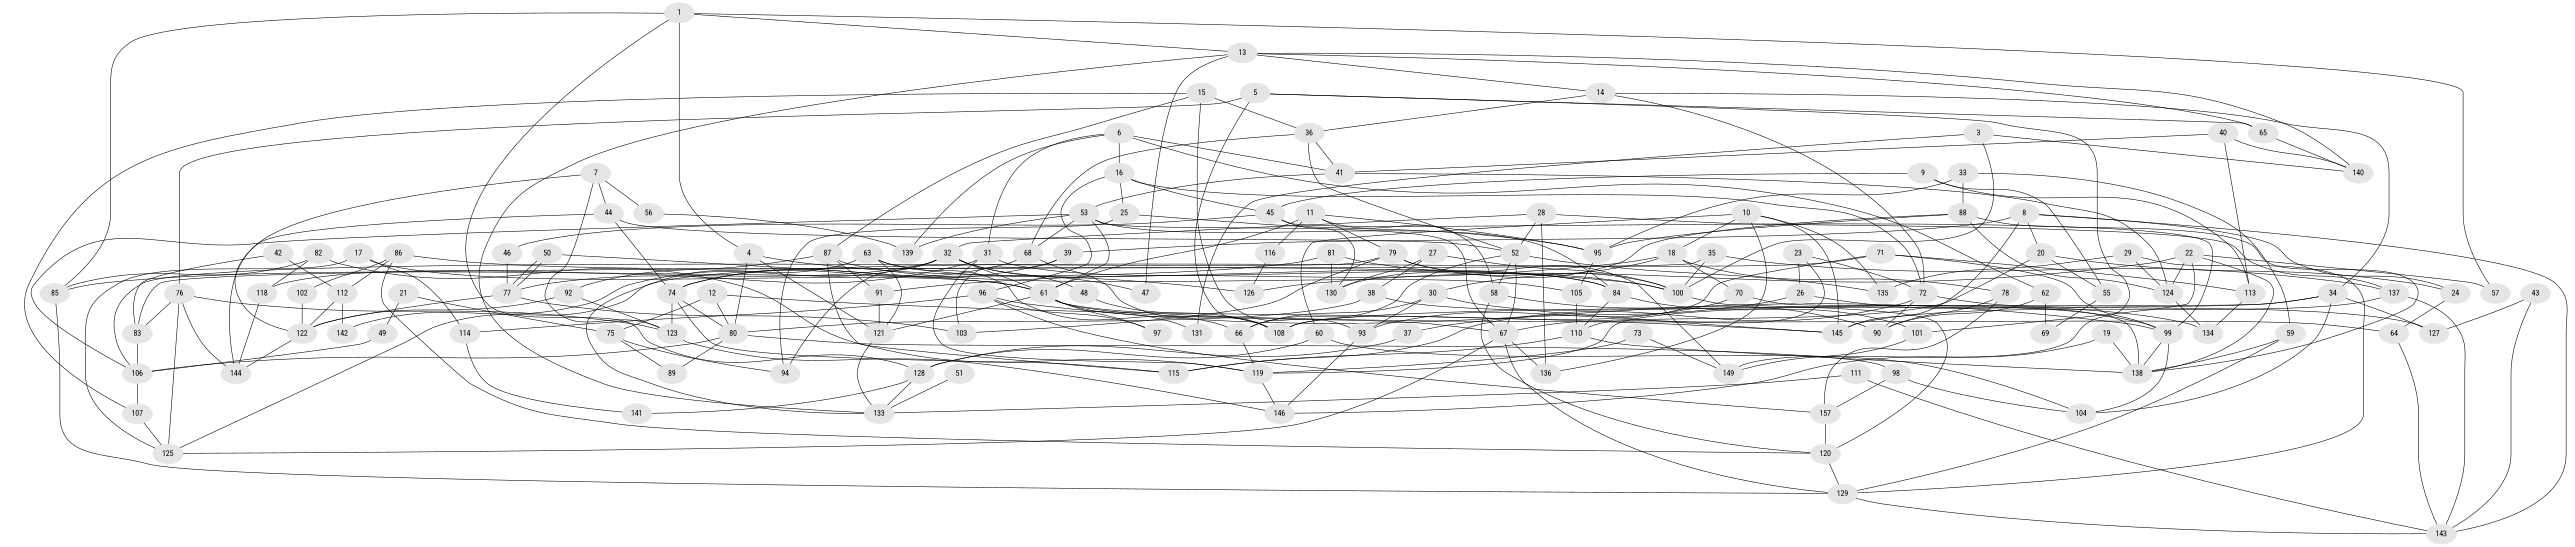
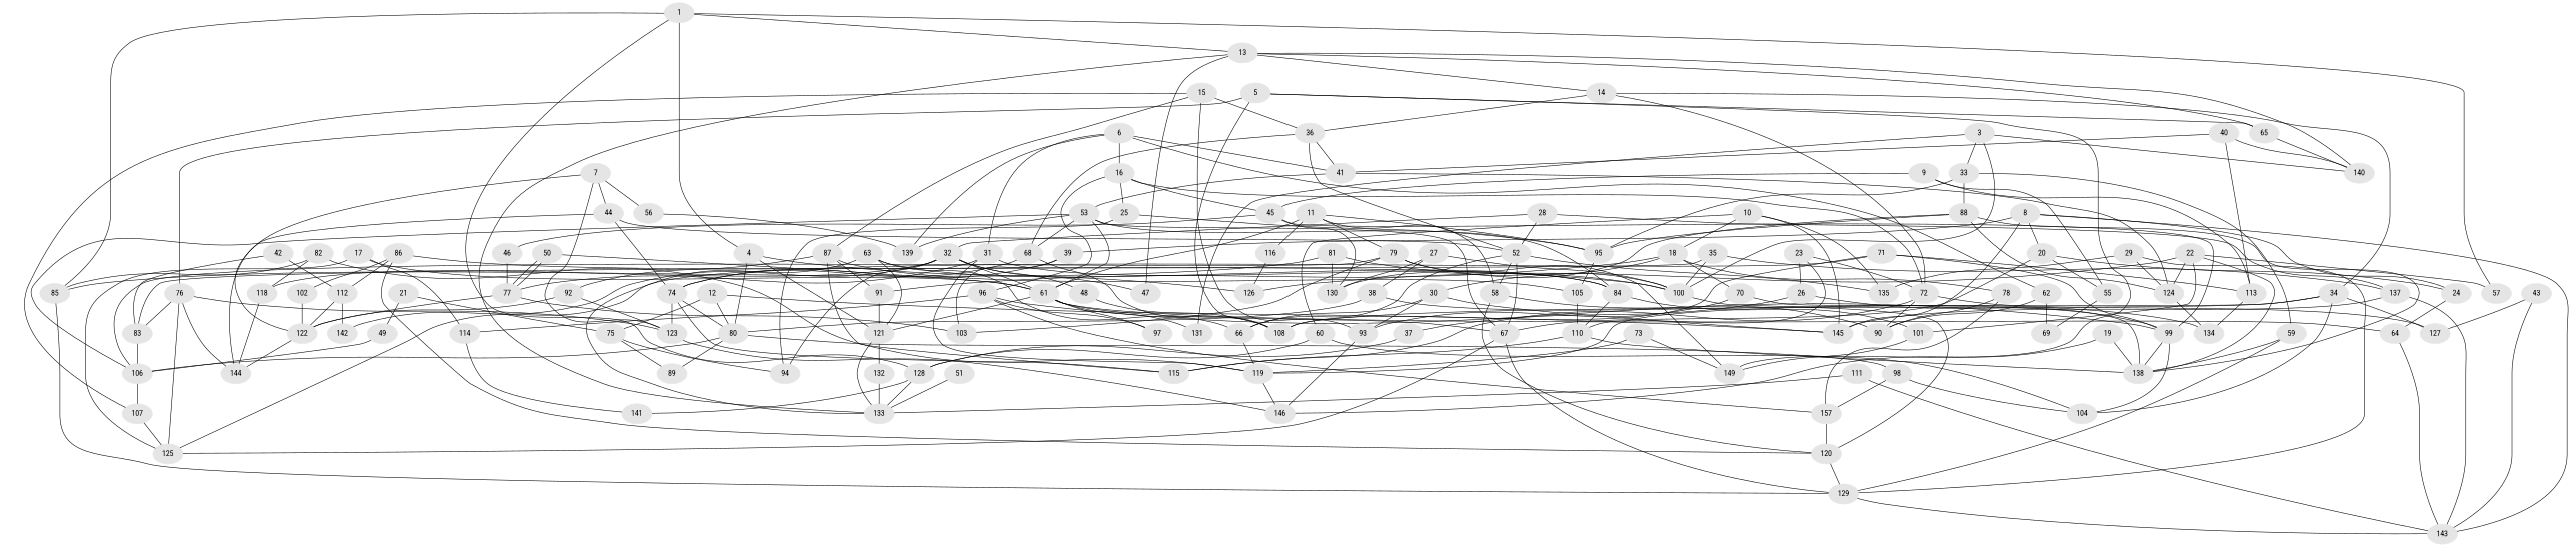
  graph {
    fontname="Roboto Condensed"
    node [color=gray90 fontname="Roboto Condensed" style=filled]
    edge [fontname="Roboto Condensed"]
    1
    4
    13
    57
    85
    128
    80
    121
    126
    140
    65
    14
    47
    133
    129
    141
    60
    104
    124
    134
    3
    131
    33
    100
    95
    59
    88
    120
    106
    89
    98
+   132
    5
    76
    108
    n36 [label=149]
    123
    125
    83
    144
    6
    16
    31
    41
    62
    139
    45
    72
    25
    96
    77
    84
    119
    53
    69
    90
    7
    44
    56
    122
    52
    74
    146
    8
    20
    24
    39
    143
    145
    55
    67
    64
    103
    9
    113
    99
    130
    46
    10
    18
    135
-   136
    30
    70
    78
    91
    11
    58
    61
    79
    116
    97
    105
    12
    75
    94
    34
    36
    127
    68
    115
    15
    87
    93
    107
    92
    114
    n108 [label=157]
    17
    66
    138
    19
    21
    49
    22
    101
    23
    26
    110
    37
    27
    38
    28
    32
    137
    48
    118
    142
    29
    35
    40
    42
    112
    43
    50
    51
    86
    102
    63
    71
    73
    81
    82
    111
    1 -- 4
    1 -- 13
    1 -- 57
    1 -- 85
    1 -- 128
    4 -- 80
    4 -- 121
    4 -- 126
    13 -- 140
    13 -- 65
    13 -- 14
    13 -- 47
    13 -- 133
    85 -- 129
    128 -- 133
    128 -- 141
    80 -- 106
    80 -- 89
    80 -- 98
    121 -- 133
+   121 -- 132
    65 -- 140
    14 -- 72
    14 -- 34
    14 -- 36
    129 -- 143
    60 -- 128
    60 -- 104
    124 -- 134
    3 -- 140
    3 -- 131
+   3 -- 33
    3 -- 100
    33 -- 95
    33 -- 59
    33 -- 88
    100 -- 120
    95 -- 105
    59 -- 129
    59 -- 138
    88 -- 124
    88 -- 95
    88 -- 130
    88 -- 138
    120 -- 129
    106 -- 107
    98 -- 104
    98 -- n108
+   132 -- 133
    5 -- 65
    5 -- 76
    5 -- 108
    5 -- n36
    76 -- 123
    76 -- 125
    76 -- 83
    76 -- 144
    123 -- 146
    83 -- 106
    6 -- 16
    6 -- 31
    6 -- 41
    6 -- 62
    6 -- 139
    16 -- 45
    16 -- 72
    16 -- 25
    16 -- 96
    31 -- 77
    31 -- 84
    31 -- 119
    41 -- 124
    41 -- 53
    62 -- 69
    62 -- 90
    45 -- 99
    45 -- 130
    45 -- 46
    72 -- 90
    72 -- 127
    72 -- 115
    25 -- 95
    25 -- 94
    96 -- 99
    96 -- 97
    96 -- 114
    96 -- n108
    77 -- 122
    77 -- 103
    84 -- 101
    84 -- 110
    119 -- 146
    53 -- 106
    53 -- 139
    53 -- 84
    53 -- 67
    53 -- 61
    53 -- 68
    7 -- 123
    7 -- 44
    7 -- 56
    7 -- 122
    44 -- 144
    44 -- 52
    44 -- 74
    56 -- 139
    122 -- 144
    52 -- 67
    52 -- 135
    52 -- 58
    52 -- 66
    74 -- 80
    74 -- 123
    74 -- 115
    8 -- 20
    8 -- 24
    8 -- 39
    8 -- 143
    8 -- 145
    20 -- 24
    20 -- 55
    20 -- 67
    24 -- 64
    39 -- 74
    39 -- 103
    55 -- 69
    67 -- 129
    67 -- 125
-   67 -- 136
    64 -- 143
    9 -- 45
    9 -- 55
    9 -- 113
    113 -- 134
    99 -- 104
    99 -- 138
    46 -- 77
    10 -- 60
    10 -- 145
    10 -- 18
    10 -- 135
-   10 -- 136
    18 -- 30
    18 -- 70
    18 -- 78
    18 -- 91
    30 -- 145
    30 -- 93
    30 -- 66
    70 -- 93
    70 -- 138
    78 -- 90
    78 -- n108
    91 -- 121
    11 -- 95
    11 -- 58
    11 -- 61
    11 -- 79
    11 -- 116
    58 -- 120
    58 -- 90
    61 -- 121
    61 -- 131
    61 -- 67
    61 -- 64
    61 -- 97
    79 -- 100
    79 -- 106
    79 -- n36
    79 -- 103
    116 -- 126
    105 -- 110
    12 -- 80
    12 -- 145
    12 -- 75
    75 -- 89
    75 -- 94
    34 -- 104
    34 -- 108
    34 -- 119
    34 -- 127
    36 -- 41
    36 -- 52
    36 -- 68
    68 -- 108
    68 -- 74
    15 -- 36
    15 -- 87
    15 -- 93
    15 -- 107
    87 -- 91
    87 -- 105
    87 -- 115
    87 -- 92
    93 -- 146
    107 -- 125
    92 -- 123
    92 -- 122
    114 -- 141
    n108 -- 120
    17 -- 125
    17 -- 61
    17 -- 114
    66 -- 119
    19 -- 146
    19 -- 138
    21 -- 75
    21 -- 49
    49 -- 106
    22 -- 57
    22 -- 126
    22 -- 124
    22 -- 138
    22 -- 101
    101 -- n36
    23 -- 72
    23 -- 26
    23 -- 110
    26 -- 99
    26 -- 37
    110 -- 115
    110 -- 138
    37 -- 128
    27 -- 100
    27 -- 130
    27 -- 38
    38 -- 80
    38 -- 134
    28 -- 52
-   28 -- 136
    28 -- 32
    28 -- 137
    32 -- 47
    32 -- 61
    32 -- 94
    32 -- 48
    32 -- 118
    32 -- 142
    137 -- 143
    137 -- 145
    48 -- 108
    118 -- 144
    29 -- 129
    29 -- 124
    29 -- 135
    35 -- 100
    35 -- 83
    35 -- 137
    40 -- 140
    40 -- 41
    40 -- 113
    42 -- 83
    42 -- 112
    112 -- 122
    112 -- 142
    43 -- 143
    43 -- 127
    50 -- 77
    50 -- 77
    50 -- 61
    51 -- 133
    86 -- 100
    86 -- 120
    86 -- 112
    86 -- 102
    102 -- 122
    63 -- 121
    63 -- 133
    63 -- 84
    63 -- 66
    71 -- 108
    71 -- 125
    71 -- 113
    71 -- 99
    73 -- n36
    73 -- 119
    81 -- 85
    81 -- 100
    81 -- 130
    82 -- 85
    82 -- 119
    82 -- 118
    111 -- 133
    111 -- 143
  }
